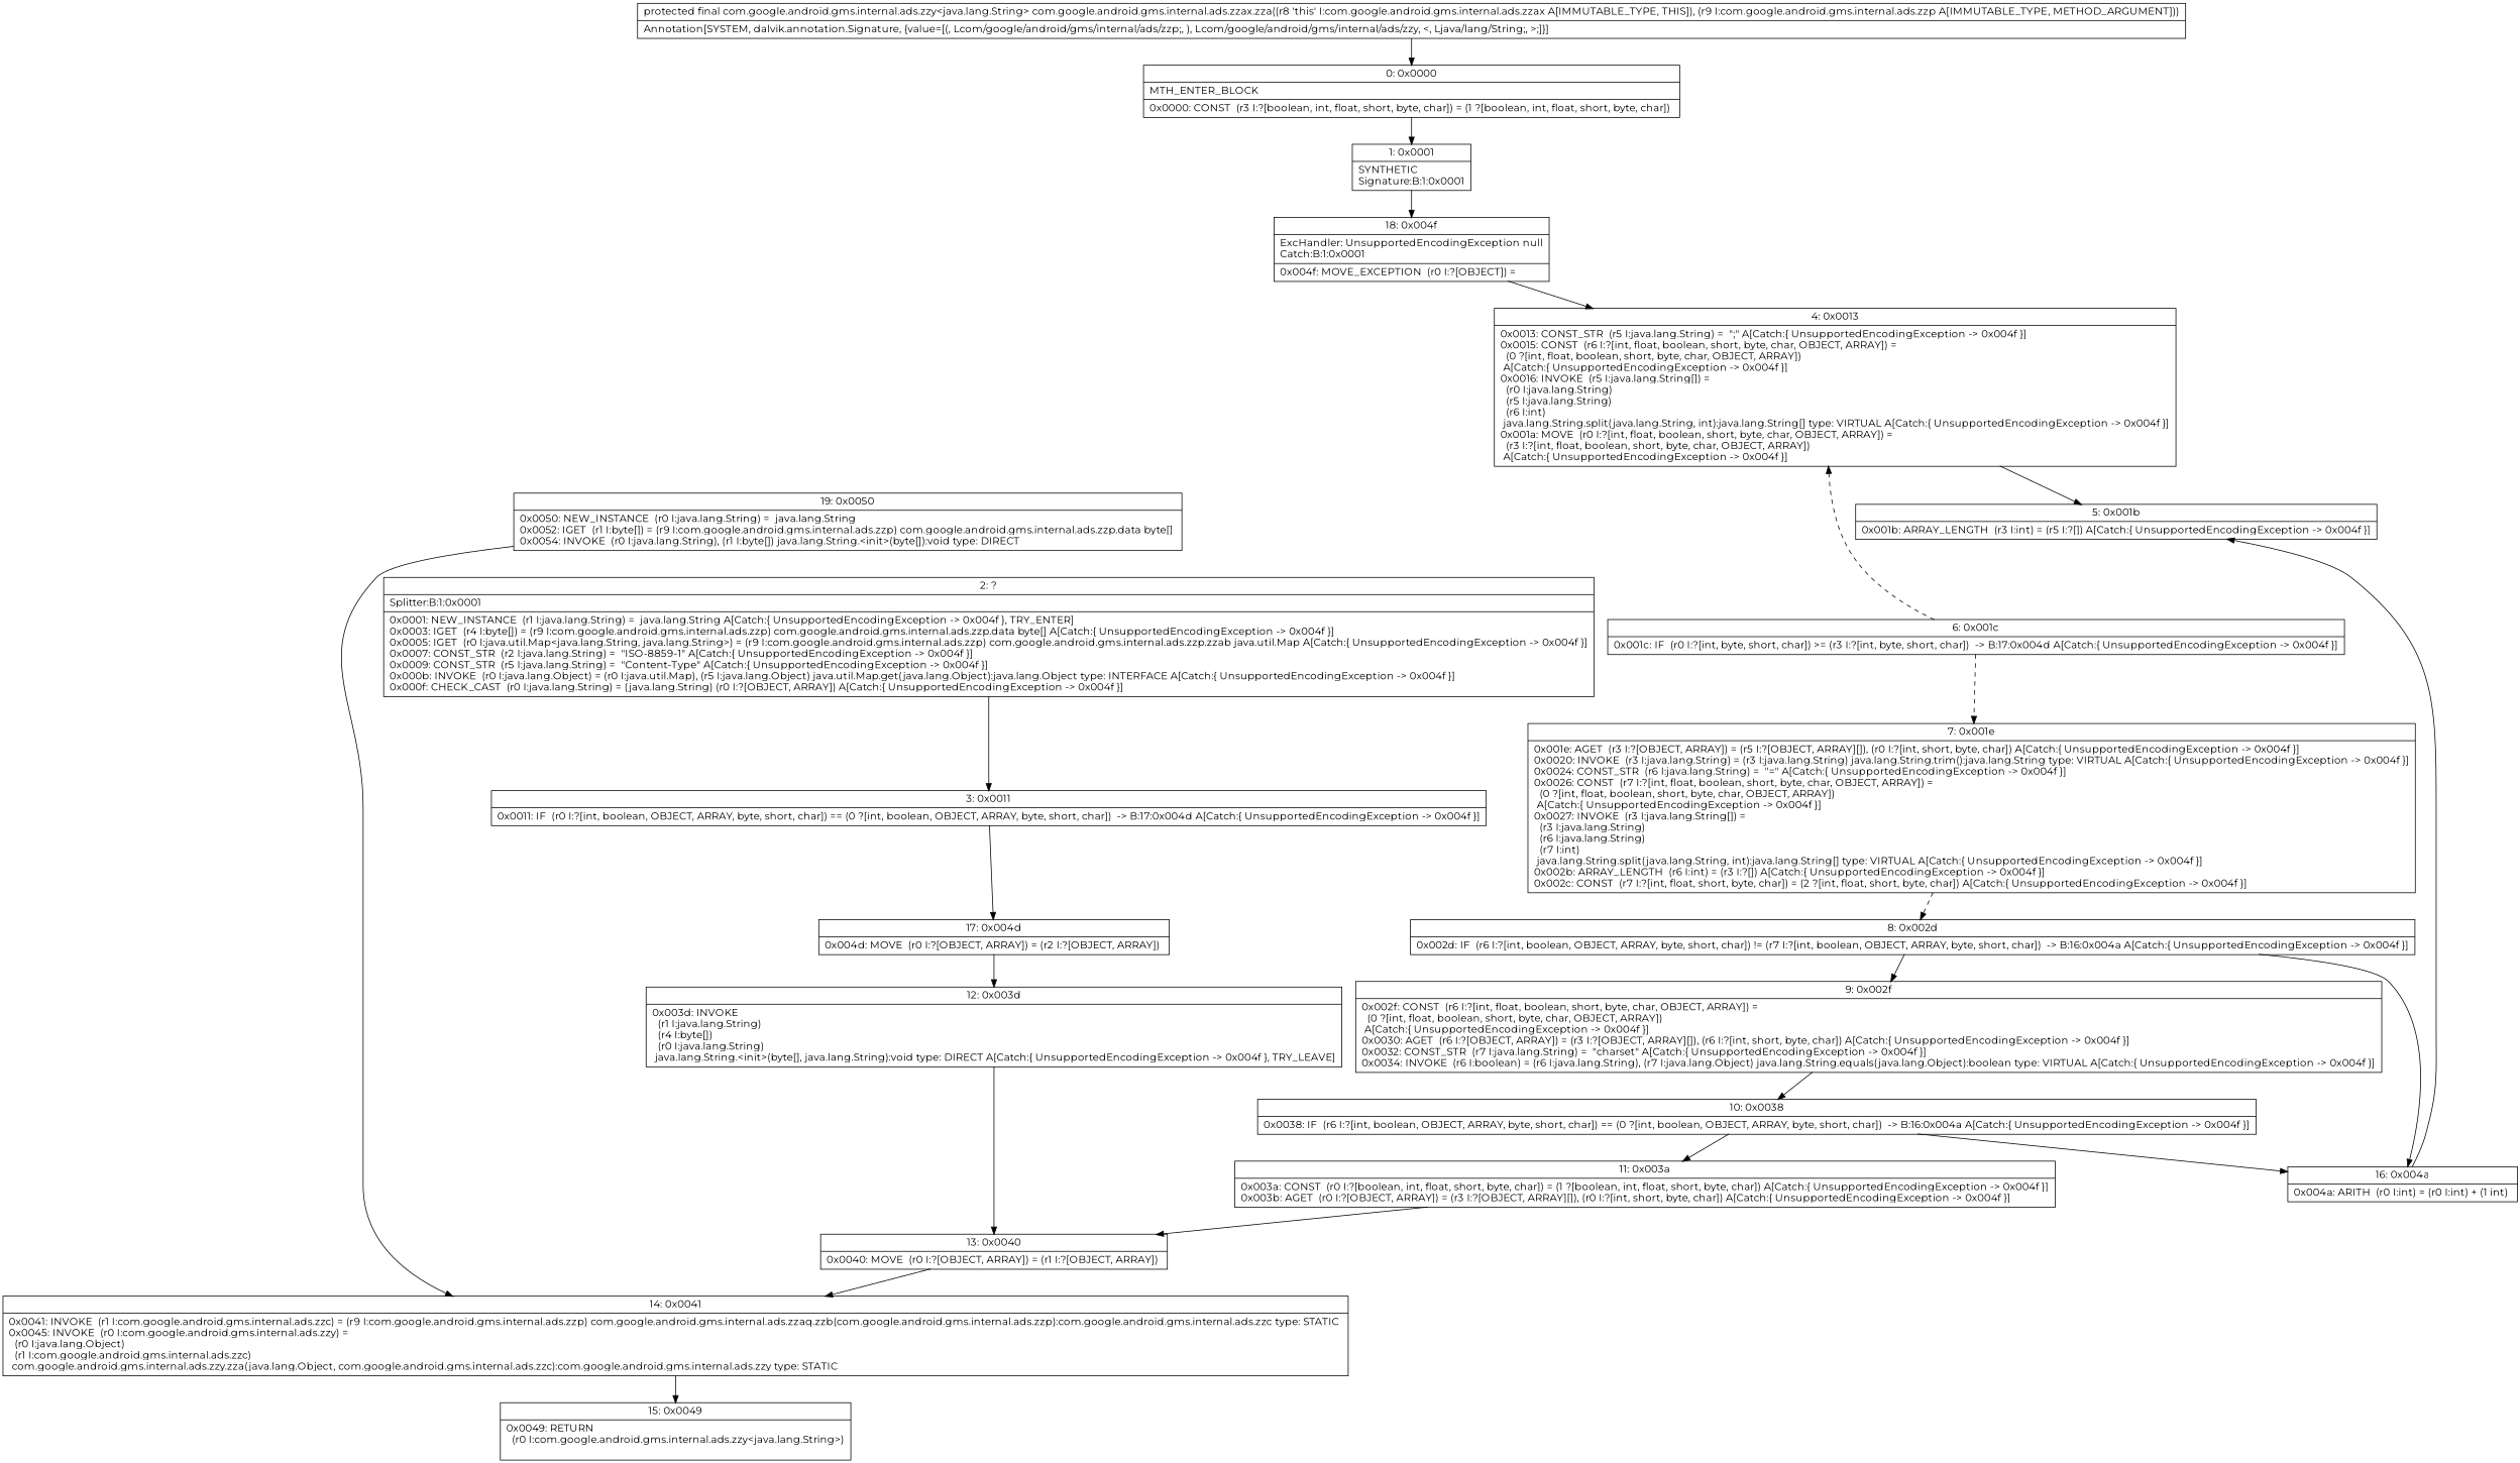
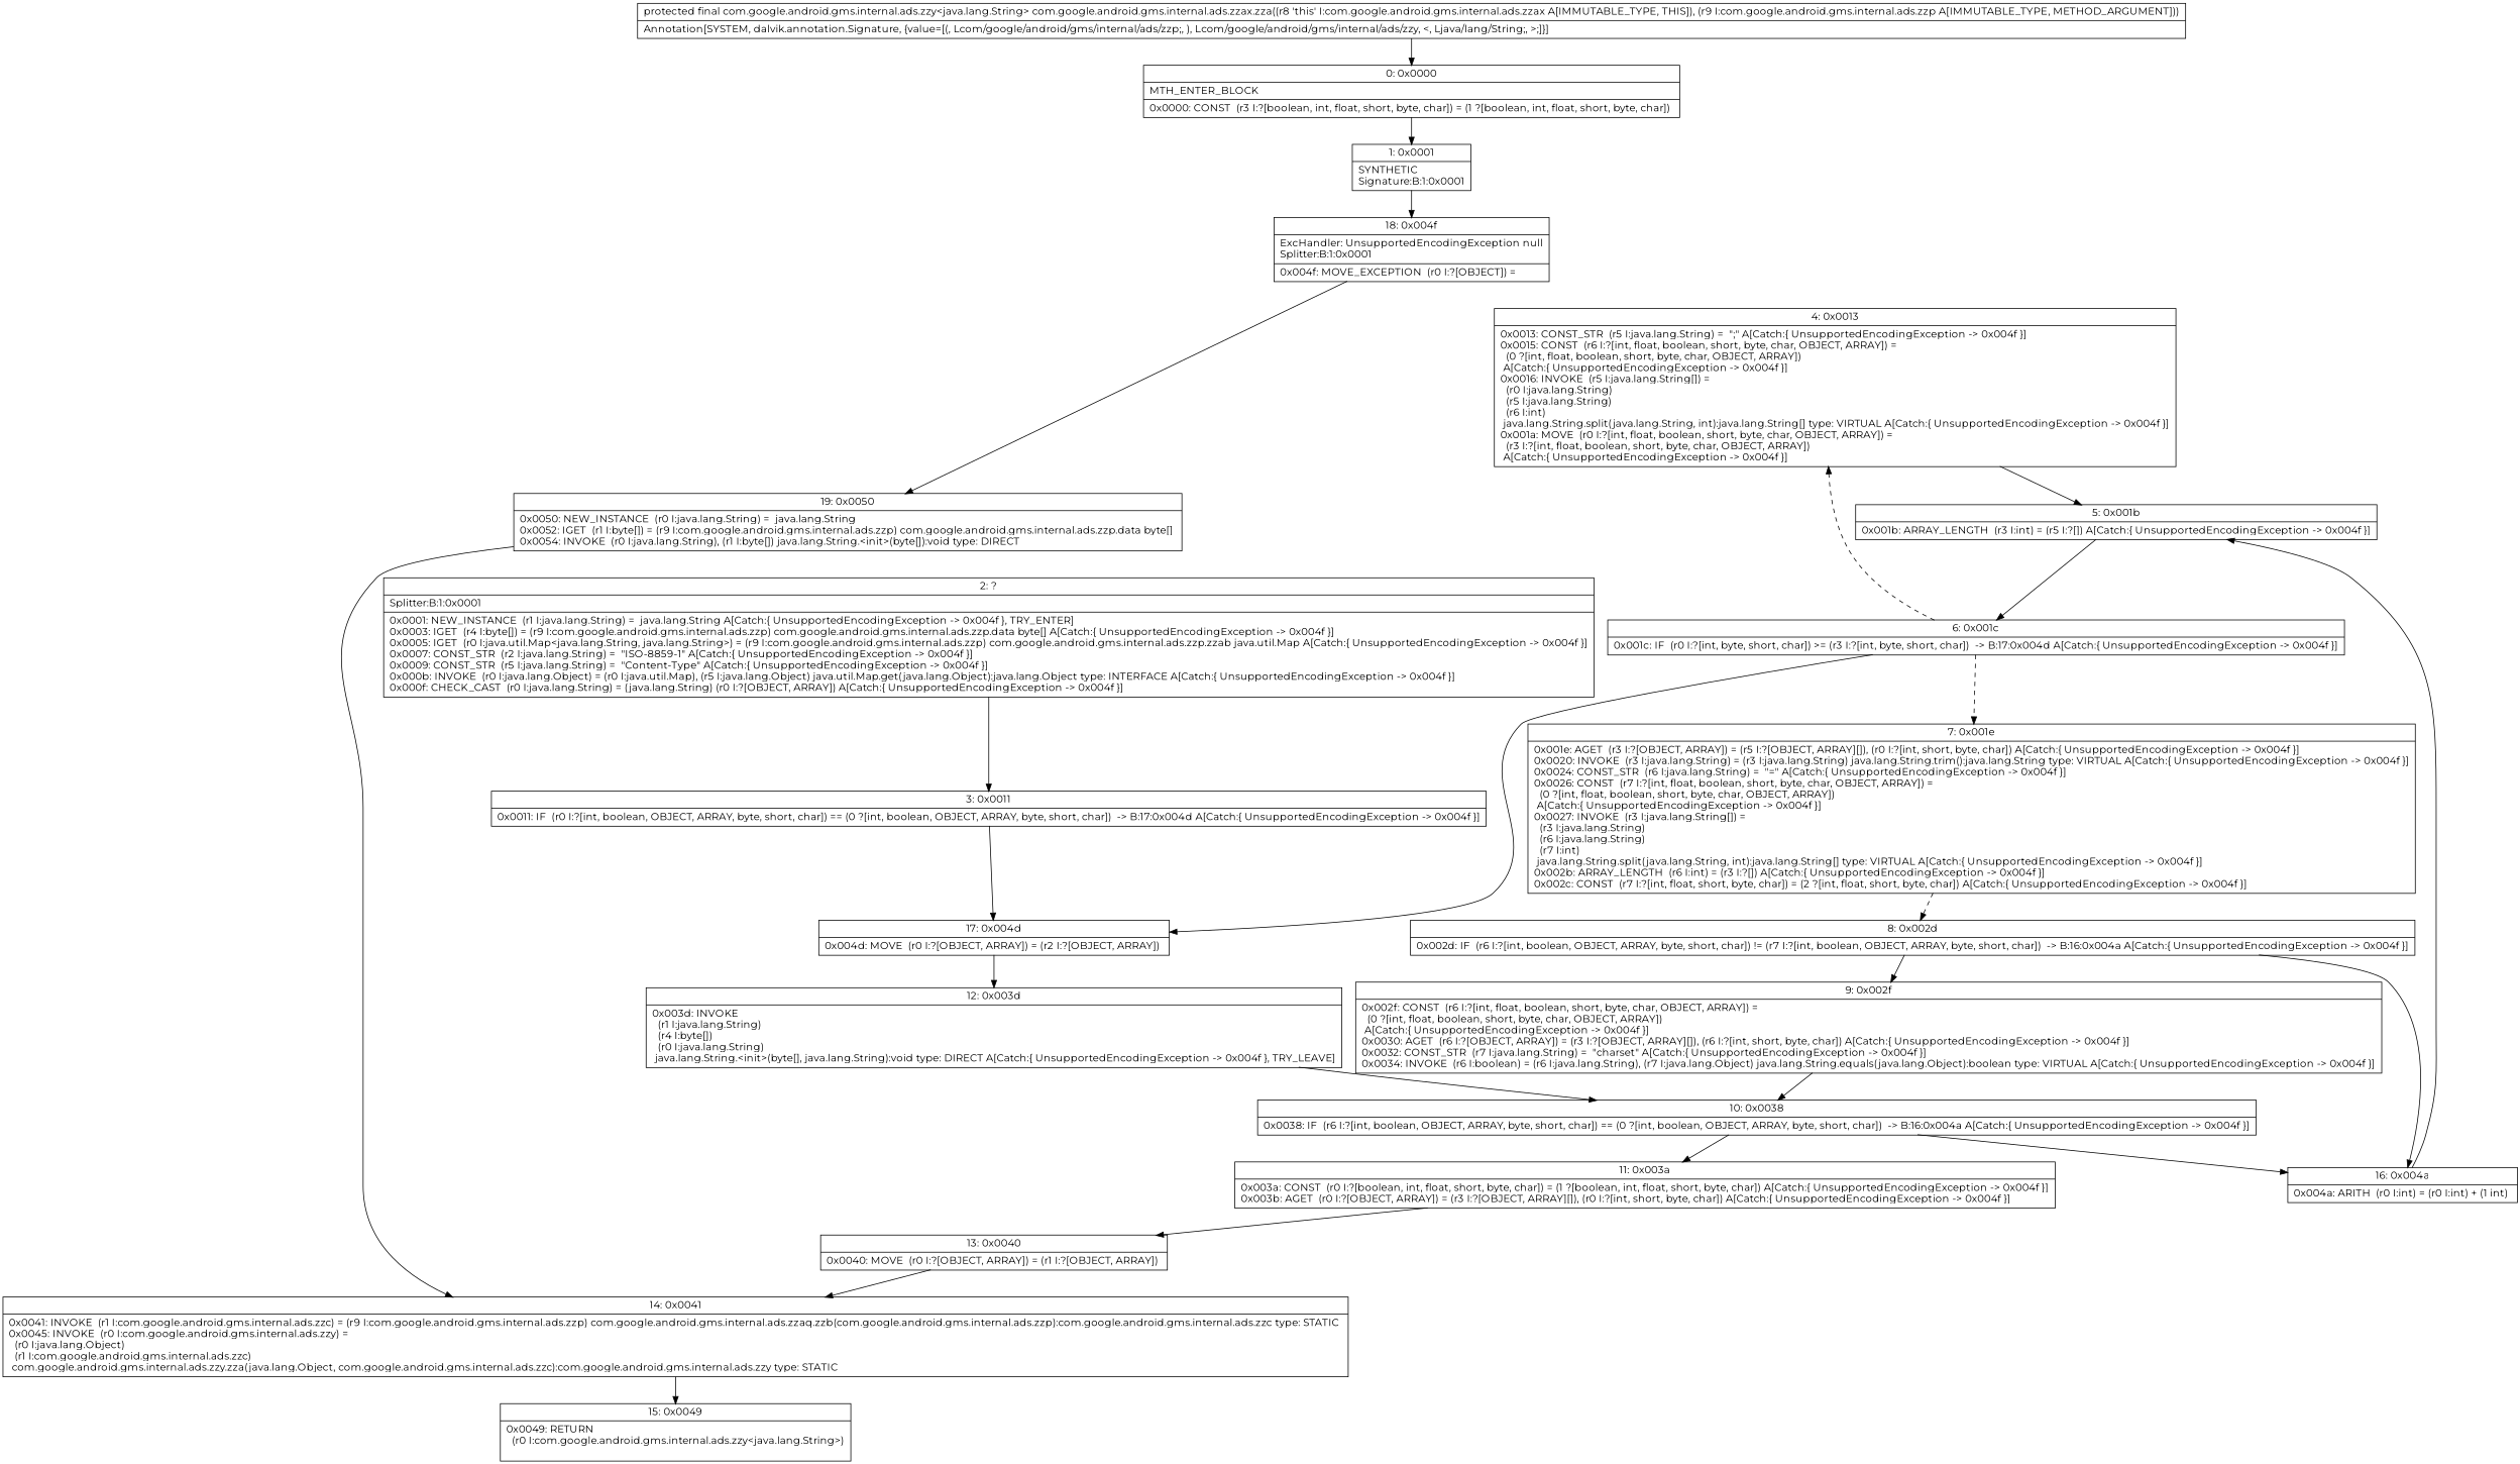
  digraph {
    fontname=Montserrat
    node [fontname=Montserrat shape=record]
    edge [fontname=Montserrat]
    n1 [label="{0\:\ 0x0000|MTH_ENTER_BLOCK\l|0x0000: CONST  (r3 I:?[boolean, int, float, short, byte, char]) = (1 ?[boolean, int, float, short, byte, char]) \l}"]
    n2 [label="{1\:\ 0x0001|SYNTHETIC\lSignature:B:1:0x0001\l}"]
-   n3 [label="{18\:\ 0x004f|ExcHandler: UnsupportedEncodingException null\lCatch:B:1:0x0001\l|0x004f: MOVE_EXCEPTION  (r0 I:?[OBJECT]) =  \l}"]
+   n3 [label="{18\:\ 0x004f|ExcHandler: UnsupportedEncodingException null\lSplitter:B:1:0x0001\l|0x004f: MOVE_EXCEPTION  (r0 I:?[OBJECT]) =  \l}"]
    n4 [label="{2\:\ ?|Splitter:B:1:0x0001\l|0x0001: NEW_INSTANCE  (r1 I:java.lang.String) =  java.lang.String A[Catch:\{ UnsupportedEncodingException \-\> 0x004f \}, TRY_ENTER]\l0x0003: IGET  (r4 I:byte[]) = (r9 I:com.google.android.gms.internal.ads.zzp) com.google.android.gms.internal.ads.zzp.data byte[] A[Catch:\{ UnsupportedEncodingException \-\> 0x004f \}]\l0x0005: IGET  (r0 I:java.util.Map\<java.lang.String, java.lang.String\>) = (r9 I:com.google.android.gms.internal.ads.zzp) com.google.android.gms.internal.ads.zzp.zzab java.util.Map A[Catch:\{ UnsupportedEncodingException \-\> 0x004f \}]\l0x0007: CONST_STR  (r2 I:java.lang.String) =  \"ISO\-8859\-1\" A[Catch:\{ UnsupportedEncodingException \-\> 0x004f \}]\l0x0009: CONST_STR  (r5 I:java.lang.String) =  \"Content\-Type\" A[Catch:\{ UnsupportedEncodingException \-\> 0x004f \}]\l0x000b: INVOKE  (r0 I:java.lang.Object) = (r0 I:java.util.Map), (r5 I:java.lang.Object) java.util.Map.get(java.lang.Object):java.lang.Object type: INTERFACE A[Catch:\{ UnsupportedEncodingException \-\> 0x004f \}]\l0x000f: CHECK_CAST  (r0 I:java.lang.String) = (java.lang.String) (r0 I:?[OBJECT, ARRAY]) A[Catch:\{ UnsupportedEncodingException \-\> 0x004f \}]\l}"]
    n5 [label="{3\:\ 0x0011|0x0011: IF  (r0 I:?[int, boolean, OBJECT, ARRAY, byte, short, char]) == (0 ?[int, boolean, OBJECT, ARRAY, byte, short, char])  \-\> B:17:0x004d A[Catch:\{ UnsupportedEncodingException \-\> 0x004f \}]\l}"]
    n6 [label="{19\:\ 0x0050|0x0050: NEW_INSTANCE  (r0 I:java.lang.String) =  java.lang.String \l0x0052: IGET  (r1 I:byte[]) = (r9 I:com.google.android.gms.internal.ads.zzp) com.google.android.gms.internal.ads.zzp.data byte[] \l0x0054: INVOKE  (r0 I:java.lang.String), (r1 I:byte[]) java.lang.String.\<init\>(byte[]):void type: DIRECT \l}"]
    n7 [label="{17\:\ 0x004d|0x004d: MOVE  (r0 I:?[OBJECT, ARRAY]) = (r2 I:?[OBJECT, ARRAY]) \l}"]
    n8 [label="{4\:\ 0x0013|0x0013: CONST_STR  (r5 I:java.lang.String) =  \";\" A[Catch:\{ UnsupportedEncodingException \-\> 0x004f \}]\l0x0015: CONST  (r6 I:?[int, float, boolean, short, byte, char, OBJECT, ARRAY]) = \l  (0 ?[int, float, boolean, short, byte, char, OBJECT, ARRAY])\l A[Catch:\{ UnsupportedEncodingException \-\> 0x004f \}]\l0x0016: INVOKE  (r5 I:java.lang.String[]) = \l  (r0 I:java.lang.String)\l  (r5 I:java.lang.String)\l  (r6 I:int)\l java.lang.String.split(java.lang.String, int):java.lang.String[] type: VIRTUAL A[Catch:\{ UnsupportedEncodingException \-\> 0x004f \}]\l0x001a: MOVE  (r0 I:?[int, float, boolean, short, byte, char, OBJECT, ARRAY]) = \l  (r3 I:?[int, float, boolean, short, byte, char, OBJECT, ARRAY])\l A[Catch:\{ UnsupportedEncodingException \-\> 0x004f \}]\l}"]
    n9 [label="{5\:\ 0x001b|0x001b: ARRAY_LENGTH  (r3 I:int) = (r5 I:?[]) A[Catch:\{ UnsupportedEncodingException \-\> 0x004f \}]\l}"]
    n10 [label="{12\:\ 0x003d|0x003d: INVOKE  \l  (r1 I:java.lang.String)\l  (r4 I:byte[])\l  (r0 I:java.lang.String)\l java.lang.String.\<init\>(byte[], java.lang.String):void type: DIRECT A[Catch:\{ UnsupportedEncodingException \-\> 0x004f \}, TRY_LEAVE]\l}"]
    n11 [label="{6\:\ 0x001c|0x001c: IF  (r0 I:?[int, byte, short, char]) \>= (r3 I:?[int, byte, short, char])  \-\> B:17:0x004d A[Catch:\{ UnsupportedEncodingException \-\> 0x004f \}]\l}"]
    n12 [label="{7\:\ 0x001e|0x001e: AGET  (r3 I:?[OBJECT, ARRAY]) = (r5 I:?[OBJECT, ARRAY][]), (r0 I:?[int, short, byte, char]) A[Catch:\{ UnsupportedEncodingException \-\> 0x004f \}]\l0x0020: INVOKE  (r3 I:java.lang.String) = (r3 I:java.lang.String) java.lang.String.trim():java.lang.String type: VIRTUAL A[Catch:\{ UnsupportedEncodingException \-\> 0x004f \}]\l0x0024: CONST_STR  (r6 I:java.lang.String) =  \"=\" A[Catch:\{ UnsupportedEncodingException \-\> 0x004f \}]\l0x0026: CONST  (r7 I:?[int, float, boolean, short, byte, char, OBJECT, ARRAY]) = \l  (0 ?[int, float, boolean, short, byte, char, OBJECT, ARRAY])\l A[Catch:\{ UnsupportedEncodingException \-\> 0x004f \}]\l0x0027: INVOKE  (r3 I:java.lang.String[]) = \l  (r3 I:java.lang.String)\l  (r6 I:java.lang.String)\l  (r7 I:int)\l java.lang.String.split(java.lang.String, int):java.lang.String[] type: VIRTUAL A[Catch:\{ UnsupportedEncodingException \-\> 0x004f \}]\l0x002b: ARRAY_LENGTH  (r6 I:int) = (r3 I:?[]) A[Catch:\{ UnsupportedEncodingException \-\> 0x004f \}]\l0x002c: CONST  (r7 I:?[int, float, short, byte, char]) = (2 ?[int, float, short, byte, char]) A[Catch:\{ UnsupportedEncodingException \-\> 0x004f \}]\l}"]
    n13 [label="{8\:\ 0x002d|0x002d: IF  (r6 I:?[int, boolean, OBJECT, ARRAY, byte, short, char]) != (r7 I:?[int, boolean, OBJECT, ARRAY, byte, short, char])  \-\> B:16:0x004a A[Catch:\{ UnsupportedEncodingException \-\> 0x004f \}]\l}"]
    n14 [label="{9\:\ 0x002f|0x002f: CONST  (r6 I:?[int, float, boolean, short, byte, char, OBJECT, ARRAY]) = \l  (0 ?[int, float, boolean, short, byte, char, OBJECT, ARRAY])\l A[Catch:\{ UnsupportedEncodingException \-\> 0x004f \}]\l0x0030: AGET  (r6 I:?[OBJECT, ARRAY]) = (r3 I:?[OBJECT, ARRAY][]), (r6 I:?[int, short, byte, char]) A[Catch:\{ UnsupportedEncodingException \-\> 0x004f \}]\l0x0032: CONST_STR  (r7 I:java.lang.String) =  \"charset\" A[Catch:\{ UnsupportedEncodingException \-\> 0x004f \}]\l0x0034: INVOKE  (r6 I:boolean) = (r6 I:java.lang.String), (r7 I:java.lang.Object) java.lang.String.equals(java.lang.Object):boolean type: VIRTUAL A[Catch:\{ UnsupportedEncodingException \-\> 0x004f \}]\l}"]
    n15 [label="{16\:\ 0x004a|0x004a: ARITH  (r0 I:int) = (r0 I:int) + (1 int) \l}"]
    n16 [label="{10\:\ 0x0038|0x0038: IF  (r6 I:?[int, boolean, OBJECT, ARRAY, byte, short, char]) == (0 ?[int, boolean, OBJECT, ARRAY, byte, short, char])  \-\> B:16:0x004a A[Catch:\{ UnsupportedEncodingException \-\> 0x004f \}]\l}"]
    n17 [label="{11\:\ 0x003a|0x003a: CONST  (r0 I:?[boolean, int, float, short, byte, char]) = (1 ?[boolean, int, float, short, byte, char]) A[Catch:\{ UnsupportedEncodingException \-\> 0x004f \}]\l0x003b: AGET  (r0 I:?[OBJECT, ARRAY]) = (r3 I:?[OBJECT, ARRAY][]), (r0 I:?[int, short, byte, char]) A[Catch:\{ UnsupportedEncodingException \-\> 0x004f \}]\l}"]
    n18 [label="{13\:\ 0x0040|0x0040: MOVE  (r0 I:?[OBJECT, ARRAY]) = (r1 I:?[OBJECT, ARRAY]) \l}"]
    n19 [label="{14\:\ 0x0041|0x0041: INVOKE  (r1 I:com.google.android.gms.internal.ads.zzc) = (r9 I:com.google.android.gms.internal.ads.zzp) com.google.android.gms.internal.ads.zzaq.zzb(com.google.android.gms.internal.ads.zzp):com.google.android.gms.internal.ads.zzc type: STATIC \l0x0045: INVOKE  (r0 I:com.google.android.gms.internal.ads.zzy) = \l  (r0 I:java.lang.Object)\l  (r1 I:com.google.android.gms.internal.ads.zzc)\l com.google.android.gms.internal.ads.zzy.zza(java.lang.Object, com.google.android.gms.internal.ads.zzc):com.google.android.gms.internal.ads.zzy type: STATIC \l}"]
    n20 [label="{15\:\ 0x0049|0x0049: RETURN  \l  (r0 I:com.google.android.gms.internal.ads.zzy\<java.lang.String\>)\l \l}"]
    n21 [label="{protected final com.google.android.gms.internal.ads.zzy\<java.lang.String\> com.google.android.gms.internal.ads.zzax.zza((r8 'this' I:com.google.android.gms.internal.ads.zzax A[IMMUTABLE_TYPE, THIS]), (r9 I:com.google.android.gms.internal.ads.zzp A[IMMUTABLE_TYPE, METHOD_ARGUMENT]))  | Annotation[SYSTEM, dalvik.annotation.Signature, \{value=[(, Lcom\/google\/android\/gms\/internal\/ads\/zzp;, ), Lcom\/google\/android\/gms\/internal\/ads\/zzy, \<, Ljava\/lang\/String;, \>;]\}]\l}"]
    n1 -> n2
    n2 -> n3
-   n3 -> n8
+   n3 -> n6
    n4 -> n5
    n5 -> n7
    n6 -> n19
    n7 -> n10
    n8 -> n9
-   n10 -> n18
+   n9 -> n11
+   n10 -> n16
+   n11 -> n7
    n11 -> n8 [style=dashed]
    n11 -> n12 [style=dashed]
    n12 -> n13 [style=dashed]
    n13 -> n14 [style=solid]
    n13 -> n15
    n14 -> n16
    n15 -> n9
    n16 -> n15
    n16 -> n17 [style=solid]
    n17 -> n18
    n18 -> n19
    n19 -> n20
    n21 -> n1
  }
